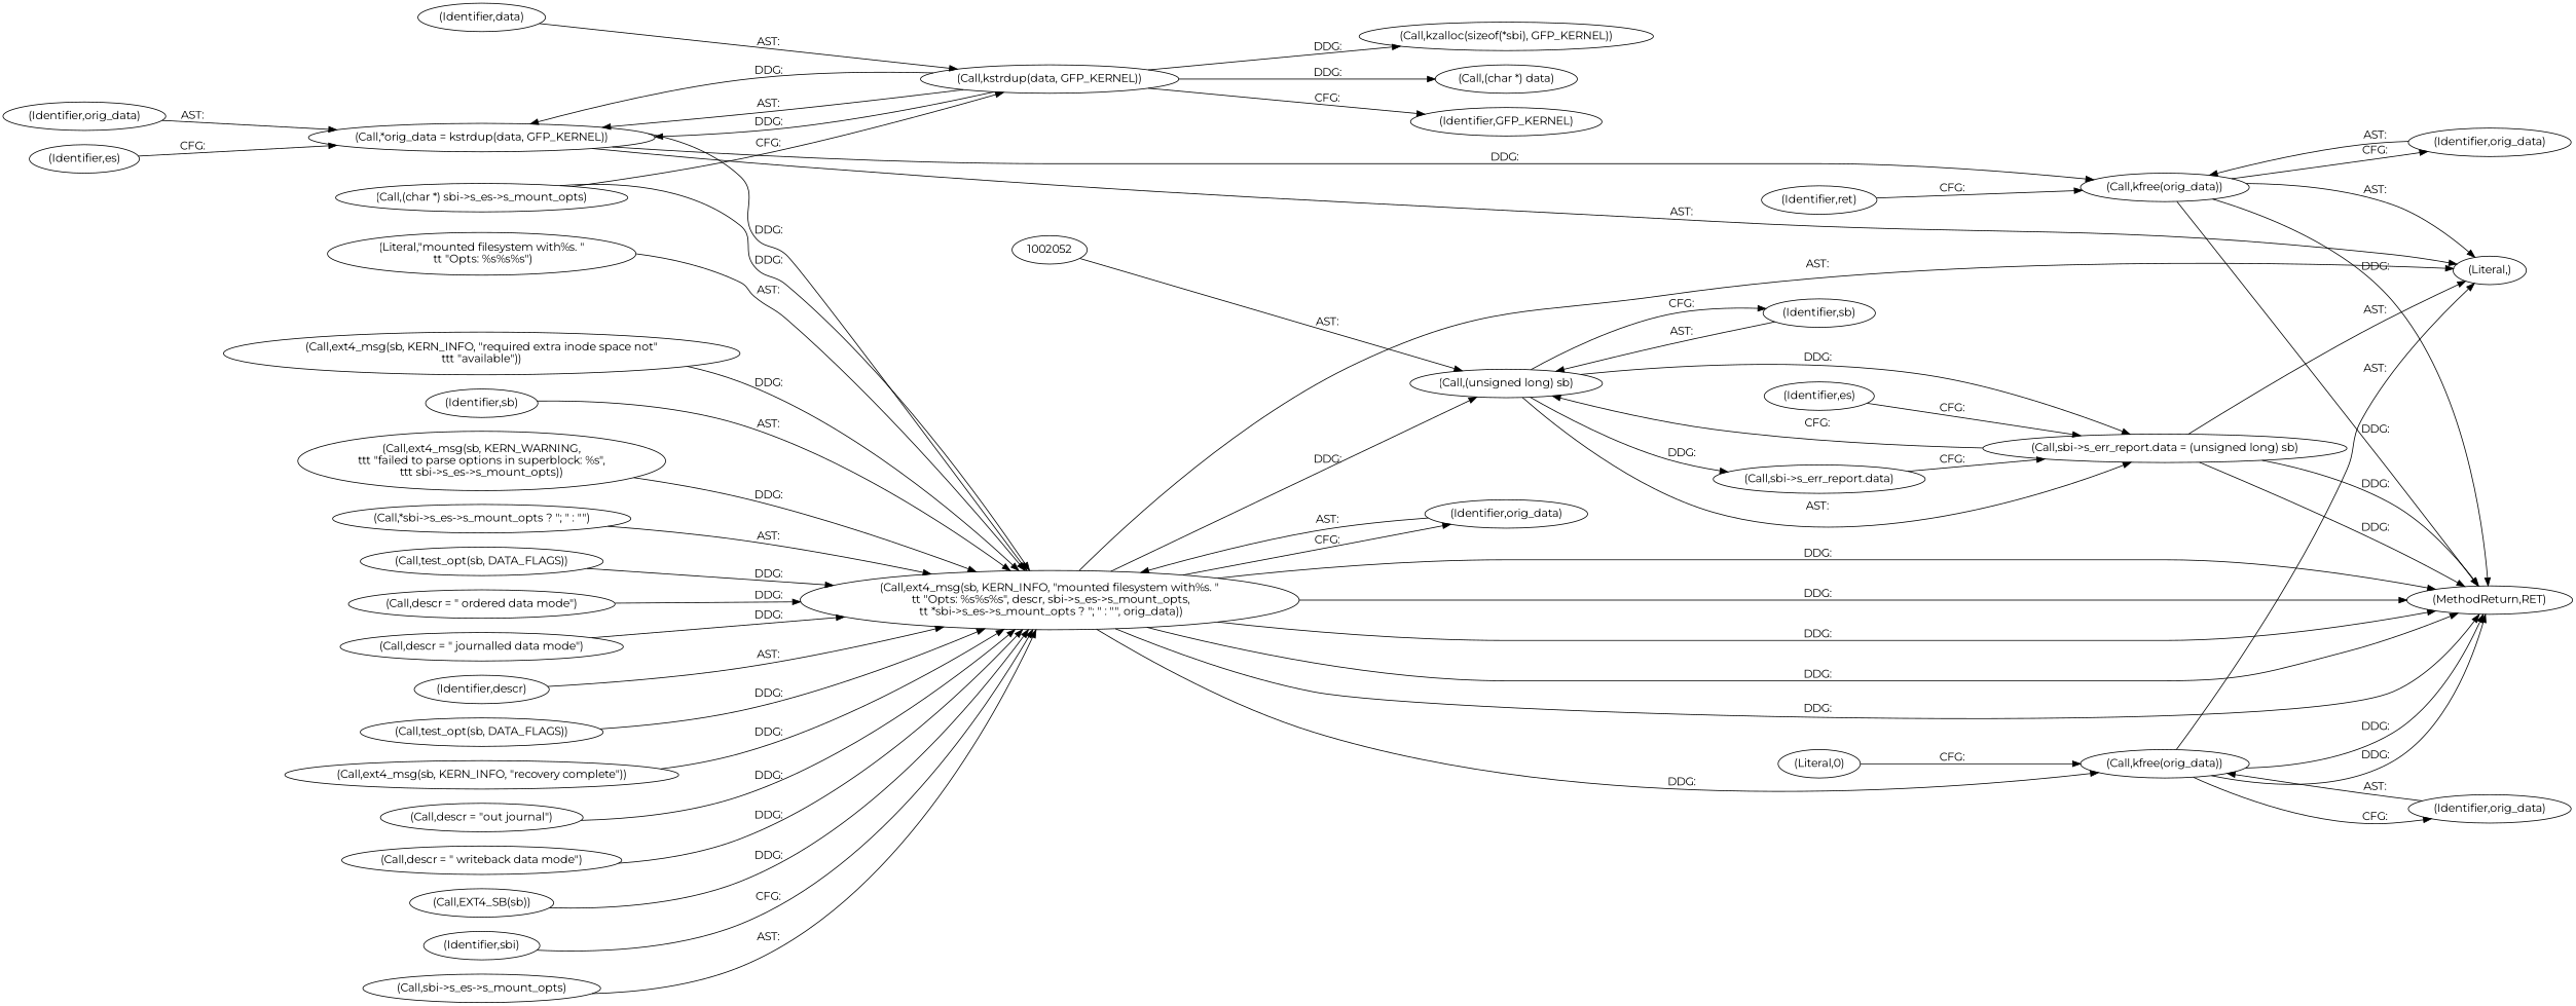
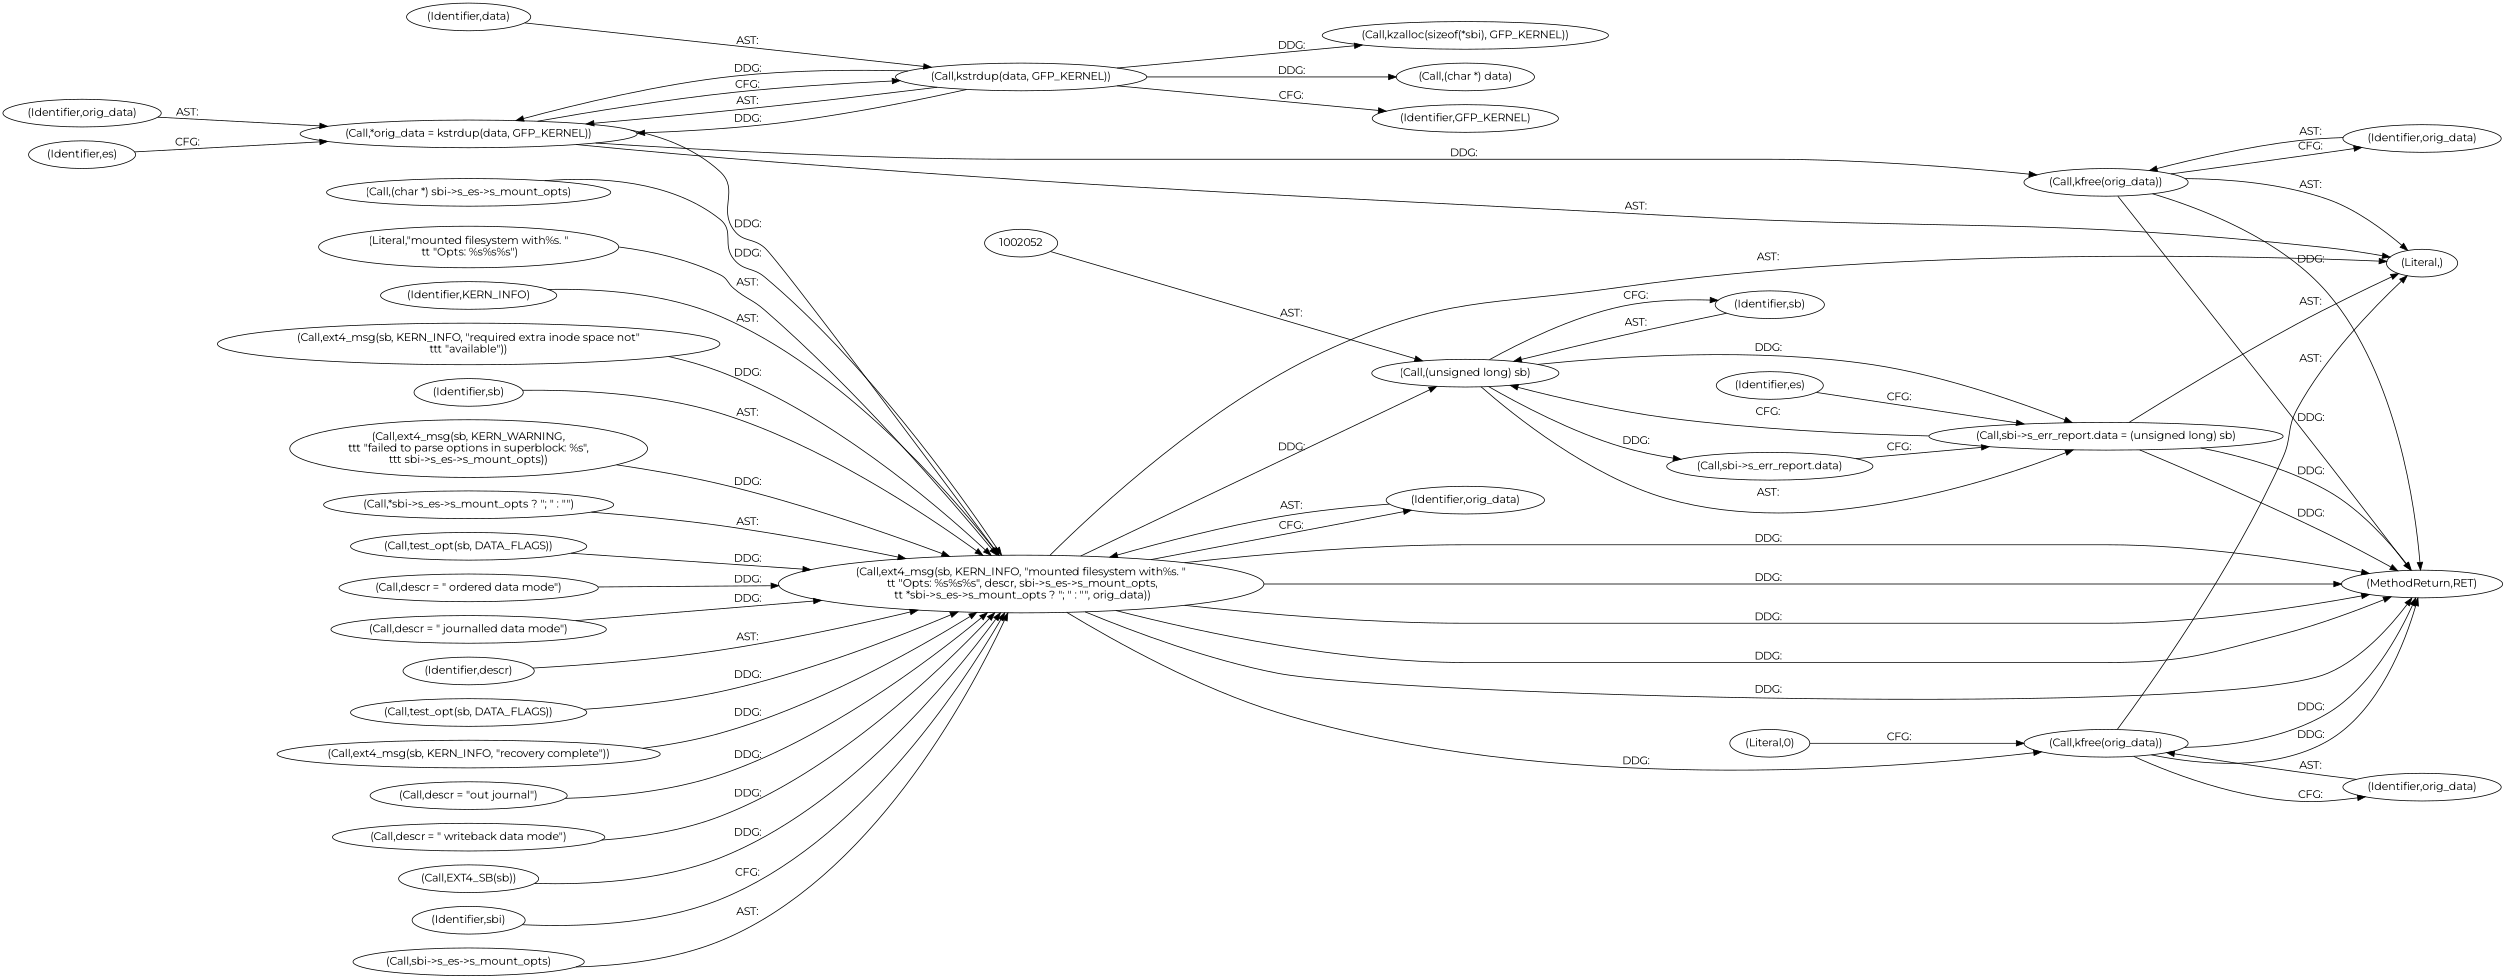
  digraph {
    fontname=Montserrat
    rankdir=LR
    node [fontname=Montserrat]
    edge [fontname=Montserrat]
    n1 [label="(Call,*orig_data = kstrdup(data, GFP_KERNEL))"]
    n2 [label="(Call,kstrdup(data, GFP_KERNEL))"]
    n3 [label="(Call,ext4_msg(sb, KERN_INFO, \"mounted filesystem with%s. \"\n \t\t \"Opts: %s%s%s\", descr, sbi->s_es->s_mount_opts,\n \t\t *sbi->s_es->s_mount_opts ? \"; \" : \"\", orig_data))"]
    n4 [label="(Call,kfree(orig_data))"]
    n5 [label="(Literal,)"]
    n6 [label="(Call,(char *) data)"]
    n7 [label="(Identifier,GFP_KERNEL)"]
    n8 [label="(Call,kzalloc(sizeof(*sbi), GFP_KERNEL))"]
    n9 [label="(MethodReturn,RET)"]
    n10 [label="(Call,(unsigned long) sb)"]
    n11 [label="(Call,kfree(orig_data))"]
    n12 [label="(Identifier,orig_data)"]
    n13 [label="(Identifier,orig_data)"]
    n14 [label="(Call,sbi->s_err_report.data = (unsigned long) sb)"]
    n15 [label="(Identifier,sb)"]
    n16 [label="(Call,sbi->s_err_report.data)"]
    n17 [label="(Identifier,orig_data)"]
-   n18 [label="(Identifier,ret)"]
    n19 [label="(Literal,0)"]
    n20 [label="(Identifier,data)"]
    n21 [label="(Call,(char *) sbi->s_es->s_mount_opts)"]
    n22 [label="(Call,sbi->s_es->s_mount_opts)"]
    n23 [label="(Identifier,orig_data)"]
    n24 [label="(Literal,\"mounted filesystem with%s. \"\n \t\t \"Opts: %s%s%s\")"]
+   n25 [label="(Identifier,KERN_INFO)"]
    n26 [label="(Call,ext4_msg(sb, KERN_INFO, \"required extra inode space not\"\n\t\t\t \"available\"))"]
    n27 [label="(Identifier,sb)"]
    n28 [label="(Identifier,es)"]
    n29 [label="(Call,ext4_msg(sb, KERN_WARNING,\n\t\t\t \"failed to parse options in superblock: %s\",\n\t\t\t sbi->s_es->s_mount_opts))"]
    n30 [label="(Call,*sbi->s_es->s_mount_opts ? \"; \" : \"\")"]
    n31 [label="(Call,test_opt(sb, DATA_FLAGS))"]
    n32 [label="(Call,descr = \" ordered data mode\")"]
    n33 [label="(Call,descr = \" journalled data mode\")"]
    n34 [label="(Identifier,descr)"]
    n35 [label="(Call,test_opt(sb, DATA_FLAGS))"]
    n36 [label="(Call,ext4_msg(sb, KERN_INFO, \"recovery complete\"))"]
    n37 [label="(Identifier,es)"]
    n38 [label="(Call,descr = \"out journal\")"]
    n39 [label="(Call,descr = \" writeback data mode\")"]
    n40 [label="(Call,EXT4_SB(sb))"]
    n41 [label="(Identifier,sbi)"]
    1002052
-   n21 -> n2 [label="CFG: "]
+   n1 -> n2 [label="CFG: "]
    n1 -> n3 [label="DDG: "]
    n1 -> n4 [label="DDG: "]
    n1 -> n5 [label="AST: "]
    n2 -> n1 [label="AST: "]
    n2 -> n1 [label="DDG: "]
    n2 -> n1 [label="DDG: "]
    n2 -> n6 [label="DDG: "]
    n2 -> n7 [label="CFG: "]
    n2 -> n8 [label="DDG: "]
    n3 -> n5 [label="AST: "]
    n3 -> n9 [label="DDG: "]
    n3 -> n9 [label="DDG: "]
    n3 -> n9 [label="DDG: "]
    n3 -> n9 [label="DDG: "]
    n3 -> n9 [label="DDG: "]
    n3 -> n10 [label="DDG: "]
    n3 -> n11 [label="DDG: "]
    n3 -> n12 [label="CFG: "]
    n4 -> n5 [label="AST: "]
    n4 -> n9 [label="DDG: "]
    n4 -> n9 [label="DDG: "]
    n4 -> n13 [label="CFG: "]
    n10 -> n14 [label="AST: "]
    n10 -> n14 [label="DDG: "]
    n10 -> n15 [label="CFG: "]
    n10 -> n16 [label="DDG: "]
    n11 -> n5 [label="AST: "]
    n11 -> n9 [label="DDG: "]
    n11 -> n9 [label="DDG: "]
    n11 -> n17 [label="CFG: "]
    n12 -> n3 [label="AST: "]
    n13 -> n4 [label="AST: "]
    n14 -> n5 [label="AST: "]
    n14 -> n9 [label="DDG: "]
    n14 -> n9 [label="DDG: "]
    n14 -> n10 [label="CFG: "]
    n15 -> n10 [label="AST: "]
    n16 -> n14 [label="CFG: "]
    n17 -> n11 [label="AST: "]
-   n18 -> n4 [label="CFG: "]
    n19 -> n11 [label="CFG: "]
    n20 -> n2 [label="AST: "]
    n21 -> n3 [label="DDG: "]
    n22 -> n3 [label="AST: "]
    n23 -> n1 [label="AST: "]
    n24 -> n3 [label="AST: "]
+   n25 -> n3 [label="AST: "]
    n26 -> n3 [label="DDG: "]
    n27 -> n3 [label="AST: "]
    n28 -> n1 [label="CFG: "]
    n29 -> n3 [label="DDG: "]
    n30 -> n3 [label="AST: "]
    n31 -> n3 [label="DDG: "]
    n32 -> n3 [label="DDG: "]
    n33 -> n3 [label="DDG: "]
    n34 -> n3 [label="AST: "]
    n35 -> n3 [label="DDG: "]
    n36 -> n3 [label="DDG: "]
    n37 -> n14 [label="CFG: "]
    n38 -> n3 [label="DDG: "]
    n39 -> n3 [label="DDG: "]
    n40 -> n3 [label="DDG: "]
    n41 -> n3 [label="CFG: "]
    1002052 -> n10 [label="AST: "]
  }
